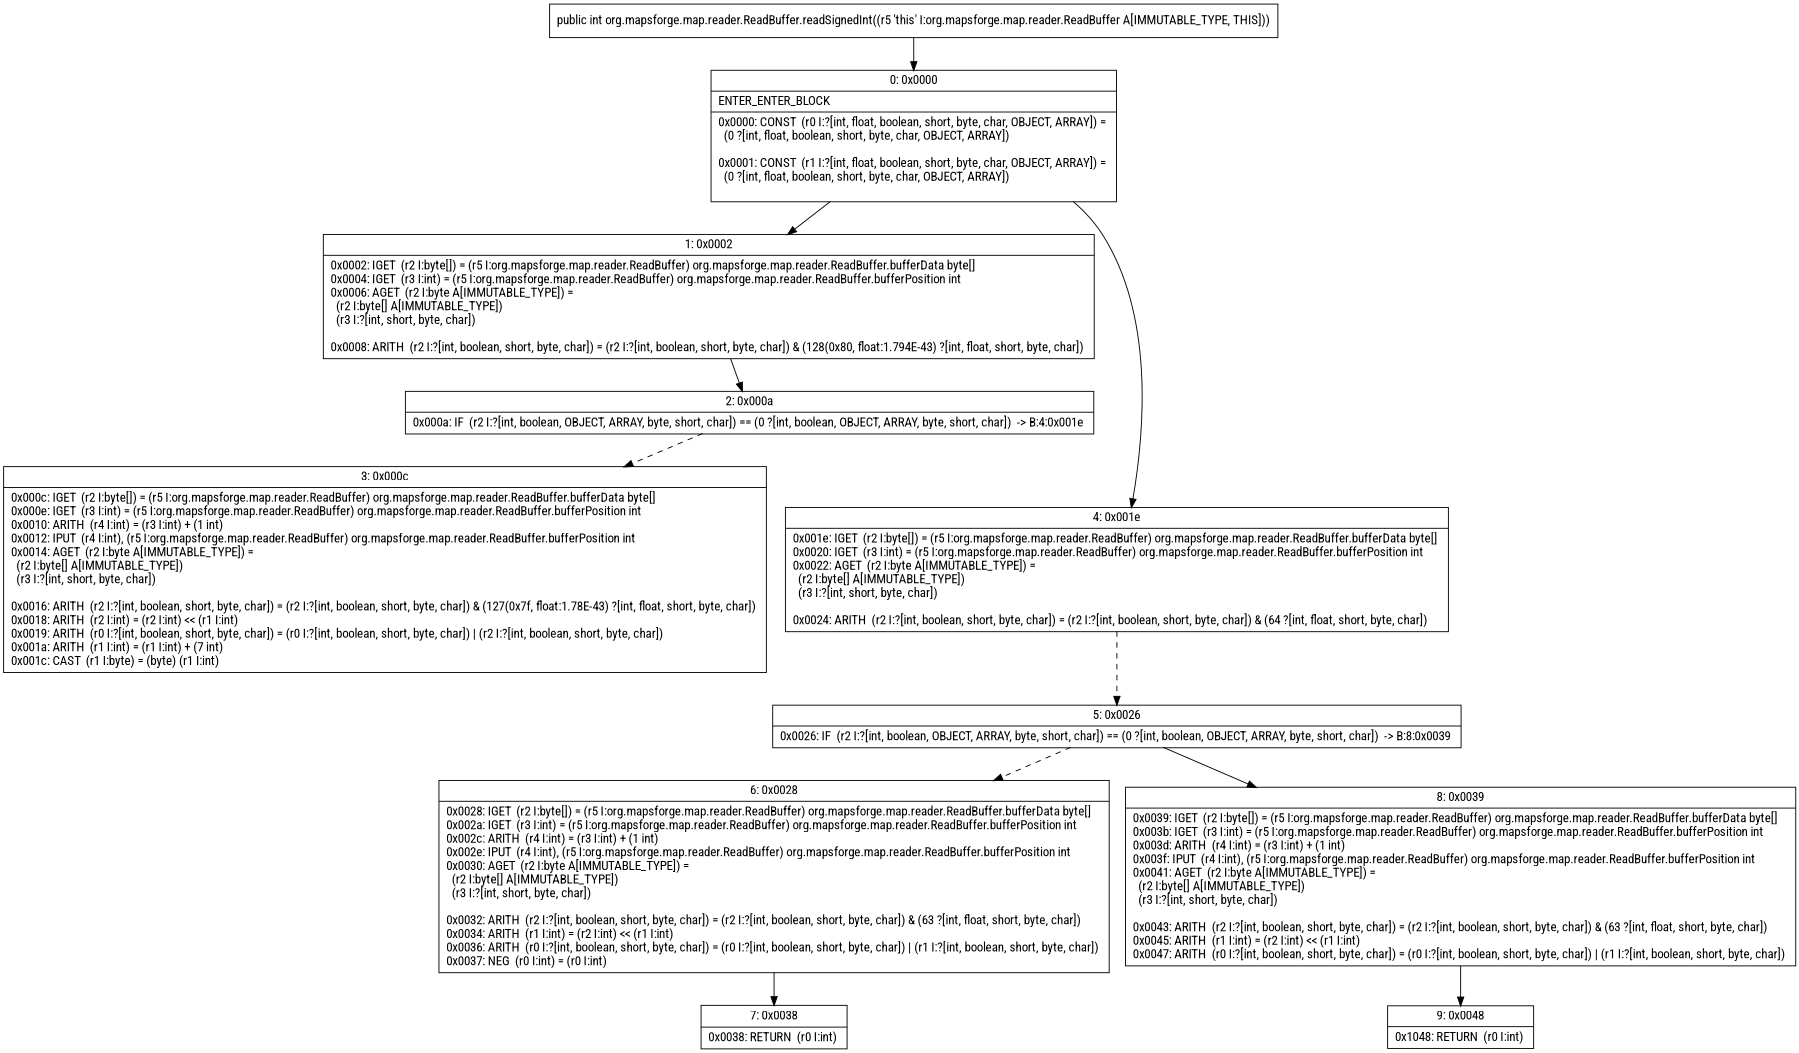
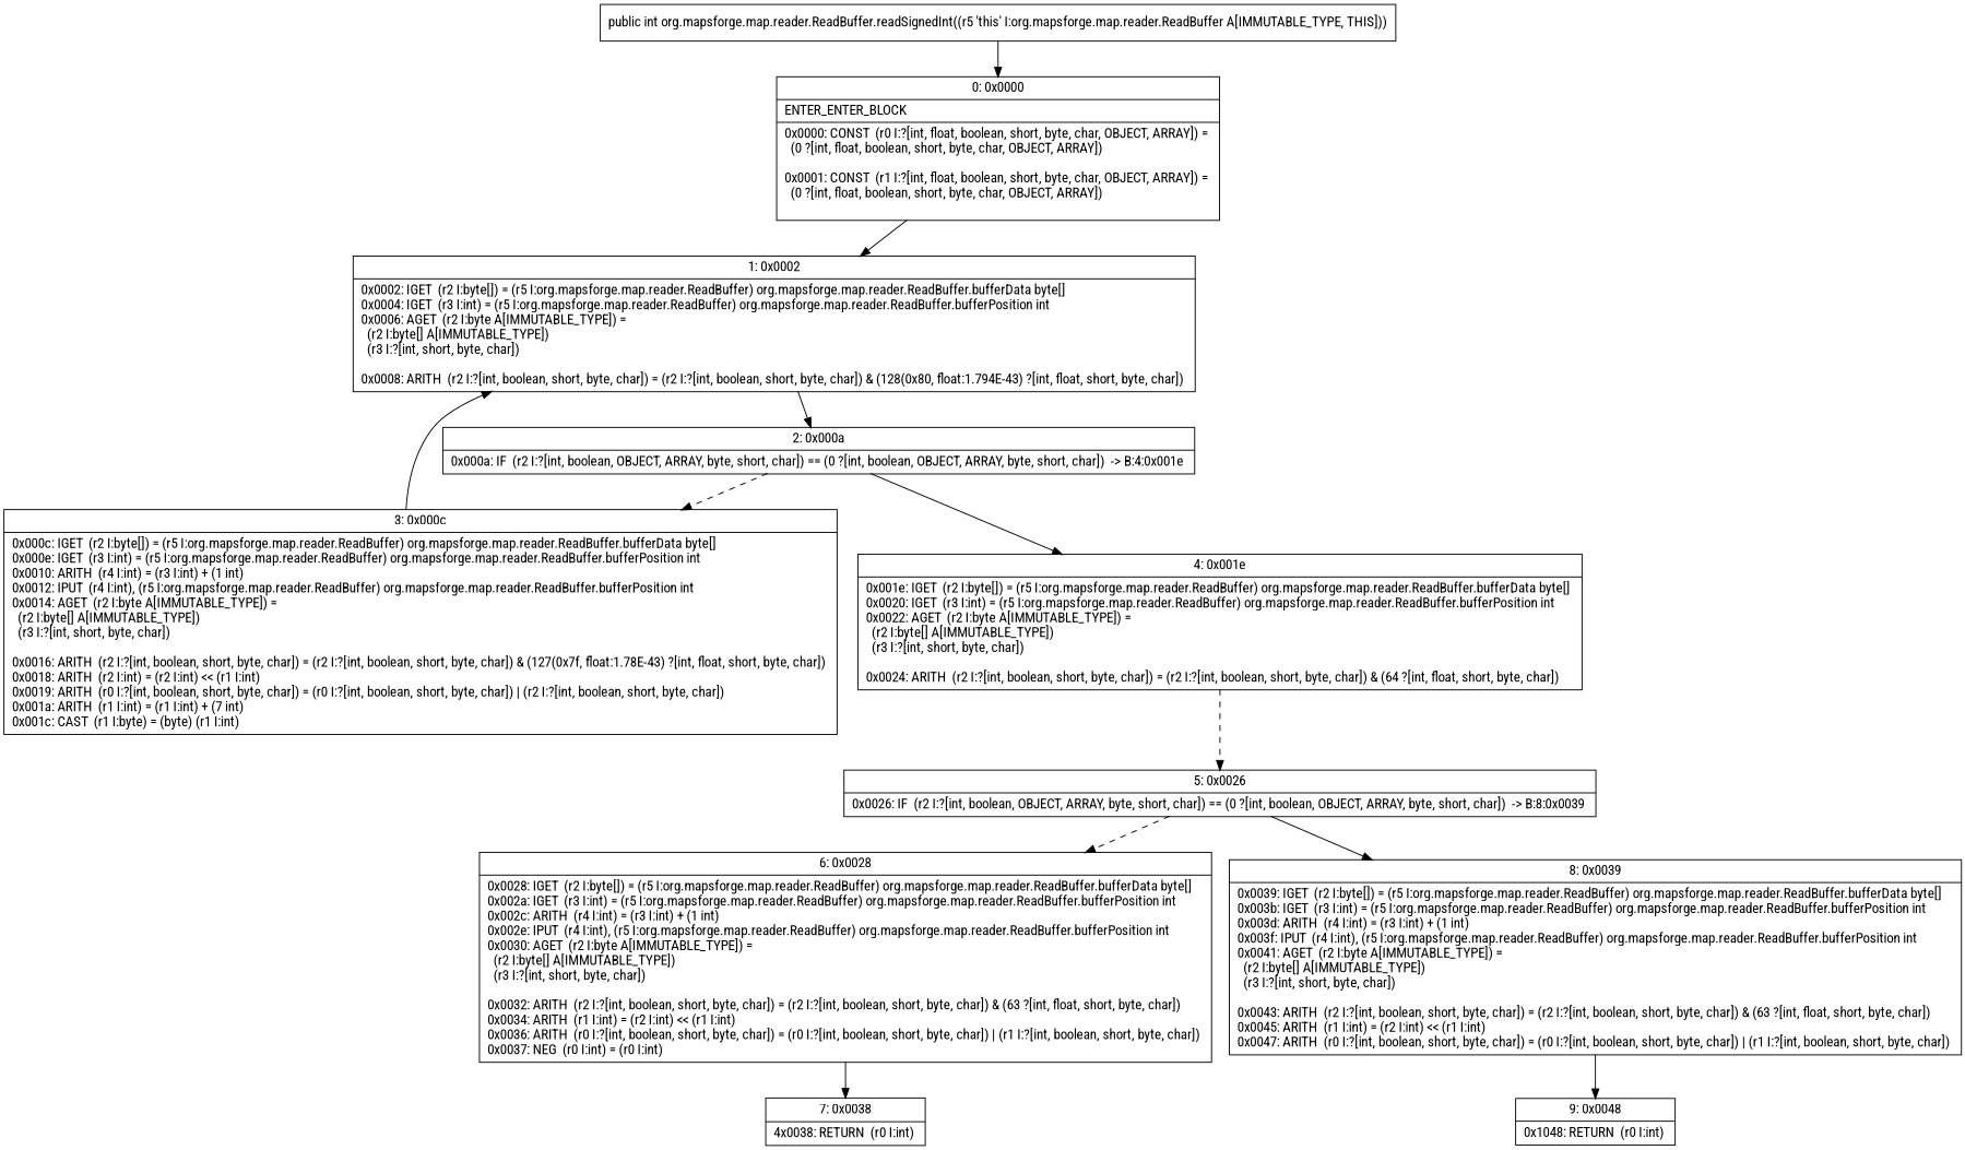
  digraph {
    fontname="Roboto Condensed"
    node [fontname="Roboto Condensed" shape=record]
    edge [fontname="Roboto Condensed"]
    n1 [label="{0\:\ 0x0000|ENTER_ENTER_BLOCK\l|0x0000: CONST  (r0 I:?[int, float, boolean, short, byte, char, OBJECT, ARRAY]) = \l  (0 ?[int, float, boolean, short, byte, char, OBJECT, ARRAY])\l \l0x0001: CONST  (r1 I:?[int, float, boolean, short, byte, char, OBJECT, ARRAY]) = \l  (0 ?[int, float, boolean, short, byte, char, OBJECT, ARRAY])\l \l}"]
    n2 [label="{1\:\ 0x0002|0x0002: IGET  (r2 I:byte[]) = (r5 I:org.mapsforge.map.reader.ReadBuffer) org.mapsforge.map.reader.ReadBuffer.bufferData byte[] \l0x0004: IGET  (r3 I:int) = (r5 I:org.mapsforge.map.reader.ReadBuffer) org.mapsforge.map.reader.ReadBuffer.bufferPosition int \l0x0006: AGET  (r2 I:byte A[IMMUTABLE_TYPE]) = \l  (r2 I:byte[] A[IMMUTABLE_TYPE])\l  (r3 I:?[int, short, byte, char])\l \l0x0008: ARITH  (r2 I:?[int, boolean, short, byte, char]) = (r2 I:?[int, boolean, short, byte, char]) & (128(0x80, float:1.794E\-43) ?[int, float, short, byte, char]) \l}"]
    n3 [label="{2\:\ 0x000a|0x000a: IF  (r2 I:?[int, boolean, OBJECT, ARRAY, byte, short, char]) == (0 ?[int, boolean, OBJECT, ARRAY, byte, short, char])  \-\> B:4:0x001e \l}"]
    n4 [label="{3\:\ 0x000c|0x000c: IGET  (r2 I:byte[]) = (r5 I:org.mapsforge.map.reader.ReadBuffer) org.mapsforge.map.reader.ReadBuffer.bufferData byte[] \l0x000e: IGET  (r3 I:int) = (r5 I:org.mapsforge.map.reader.ReadBuffer) org.mapsforge.map.reader.ReadBuffer.bufferPosition int \l0x0010: ARITH  (r4 I:int) = (r3 I:int) + (1 int) \l0x0012: IPUT  (r4 I:int), (r5 I:org.mapsforge.map.reader.ReadBuffer) org.mapsforge.map.reader.ReadBuffer.bufferPosition int \l0x0014: AGET  (r2 I:byte A[IMMUTABLE_TYPE]) = \l  (r2 I:byte[] A[IMMUTABLE_TYPE])\l  (r3 I:?[int, short, byte, char])\l \l0x0016: ARITH  (r2 I:?[int, boolean, short, byte, char]) = (r2 I:?[int, boolean, short, byte, char]) & (127(0x7f, float:1.78E\-43) ?[int, float, short, byte, char]) \l0x0018: ARITH  (r2 I:int) = (r2 I:int) \<\< (r1 I:int) \l0x0019: ARITH  (r0 I:?[int, boolean, short, byte, char]) = (r0 I:?[int, boolean, short, byte, char]) \| (r2 I:?[int, boolean, short, byte, char]) \l0x001a: ARITH  (r1 I:int) = (r1 I:int) + (7 int) \l0x001c: CAST  (r1 I:byte) = (byte) (r1 I:int) \l}"]
    n5 [label="{4\:\ 0x001e|0x001e: IGET  (r2 I:byte[]) = (r5 I:org.mapsforge.map.reader.ReadBuffer) org.mapsforge.map.reader.ReadBuffer.bufferData byte[] \l0x0020: IGET  (r3 I:int) = (r5 I:org.mapsforge.map.reader.ReadBuffer) org.mapsforge.map.reader.ReadBuffer.bufferPosition int \l0x0022: AGET  (r2 I:byte A[IMMUTABLE_TYPE]) = \l  (r2 I:byte[] A[IMMUTABLE_TYPE])\l  (r3 I:?[int, short, byte, char])\l \l0x0024: ARITH  (r2 I:?[int, boolean, short, byte, char]) = (r2 I:?[int, boolean, short, byte, char]) & (64 ?[int, float, short, byte, char]) \l}"]
    n6 [label="{5\:\ 0x0026|0x0026: IF  (r2 I:?[int, boolean, OBJECT, ARRAY, byte, short, char]) == (0 ?[int, boolean, OBJECT, ARRAY, byte, short, char])  \-\> B:8:0x0039 \l}"]
    n7 [label="{6\:\ 0x0028|0x0028: IGET  (r2 I:byte[]) = (r5 I:org.mapsforge.map.reader.ReadBuffer) org.mapsforge.map.reader.ReadBuffer.bufferData byte[] \l0x002a: IGET  (r3 I:int) = (r5 I:org.mapsforge.map.reader.ReadBuffer) org.mapsforge.map.reader.ReadBuffer.bufferPosition int \l0x002c: ARITH  (r4 I:int) = (r3 I:int) + (1 int) \l0x002e: IPUT  (r4 I:int), (r5 I:org.mapsforge.map.reader.ReadBuffer) org.mapsforge.map.reader.ReadBuffer.bufferPosition int \l0x0030: AGET  (r2 I:byte A[IMMUTABLE_TYPE]) = \l  (r2 I:byte[] A[IMMUTABLE_TYPE])\l  (r3 I:?[int, short, byte, char])\l \l0x0032: ARITH  (r2 I:?[int, boolean, short, byte, char]) = (r2 I:?[int, boolean, short, byte, char]) & (63 ?[int, float, short, byte, char]) \l0x0034: ARITH  (r1 I:int) = (r2 I:int) \<\< (r1 I:int) \l0x0036: ARITH  (r0 I:?[int, boolean, short, byte, char]) = (r0 I:?[int, boolean, short, byte, char]) \| (r1 I:?[int, boolean, short, byte, char]) \l0x0037: NEG  (r0 I:int) = (r0 I:int) \l}"]
    n8 [label="{8\:\ 0x0039|0x0039: IGET  (r2 I:byte[]) = (r5 I:org.mapsforge.map.reader.ReadBuffer) org.mapsforge.map.reader.ReadBuffer.bufferData byte[] \l0x003b: IGET  (r3 I:int) = (r5 I:org.mapsforge.map.reader.ReadBuffer) org.mapsforge.map.reader.ReadBuffer.bufferPosition int \l0x003d: ARITH  (r4 I:int) = (r3 I:int) + (1 int) \l0x003f: IPUT  (r4 I:int), (r5 I:org.mapsforge.map.reader.ReadBuffer) org.mapsforge.map.reader.ReadBuffer.bufferPosition int \l0x0041: AGET  (r2 I:byte A[IMMUTABLE_TYPE]) = \l  (r2 I:byte[] A[IMMUTABLE_TYPE])\l  (r3 I:?[int, short, byte, char])\l \l0x0043: ARITH  (r2 I:?[int, boolean, short, byte, char]) = (r2 I:?[int, boolean, short, byte, char]) & (63 ?[int, float, short, byte, char]) \l0x0045: ARITH  (r1 I:int) = (r2 I:int) \<\< (r1 I:int) \l0x0047: ARITH  (r0 I:?[int, boolean, short, byte, char]) = (r0 I:?[int, boolean, short, byte, char]) \| (r1 I:?[int, boolean, short, byte, char]) \l}"]
-   n9 [label="{7\:\ 0x0038|0x0038: RETURN  (r0 I:int) \l}"]
+   n9 [label="{7\:\ 0x0038|4x0038: RETURN  (r0 I:int) \l}"]
    n10 [label="{9\:\ 0x0048|0x1048: RETURN  (r0 I:int) \l}"]
    n11 [label="{public int org.mapsforge.map.reader.ReadBuffer.readSignedInt((r5 'this' I:org.mapsforge.map.reader.ReadBuffer A[IMMUTABLE_TYPE, THIS])) }"]
    n1 -> n2
    n2 -> n3
    n3 -> n4 [style=dashed]
-   n1 -> n5
+   n3 -> n5
+   n4 -> n2
    n5 -> n6 [style=dashed]
    n6 -> n7 [style=dashed]
    n6 -> n8
    n7 -> n9
    n8 -> n10
    n11 -> n1
  }
